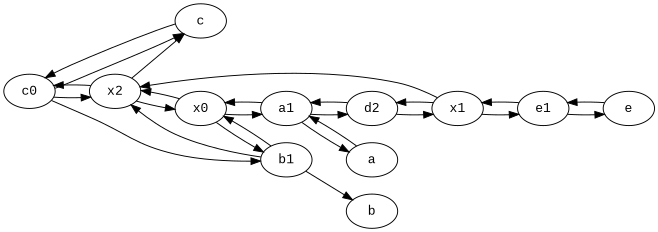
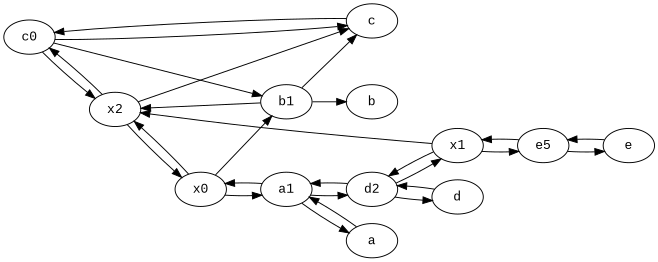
  digraph {
    fontname="Liberation Mono"
    rankdir=LR
    node [fontname="Liberation Mono"]
    edge [fontname="Liberation Mono"]
    n1 [label=c0]
    x2
    c
    b1
    x0
    a1
-   e1
+   e1 [label=e5]
    x1
    e
    n10 [label=d2]
+   d
    a
    b
    n1 -> x2
    n1 -> c
    n1 -> b1
    x2 -> n1
    x2 -> c
    x2 -> x0
    c -> n1
    b1 -> x2
-   b1 -> x0
+   b1 -> c
    b1 -> b
    x0 -> x2
    x0 -> b1
    x0 -> a1
    a1 -> x0
    a1 -> n10
    a1 -> a
    e1 -> x1
    e1 -> e
    x1 -> x2
    x1 -> e1
    x1 -> n10
    e -> e1
    n10 -> a1
    n10 -> x1
+   n10 -> d
+   d -> n10
    a -> a1
  }
